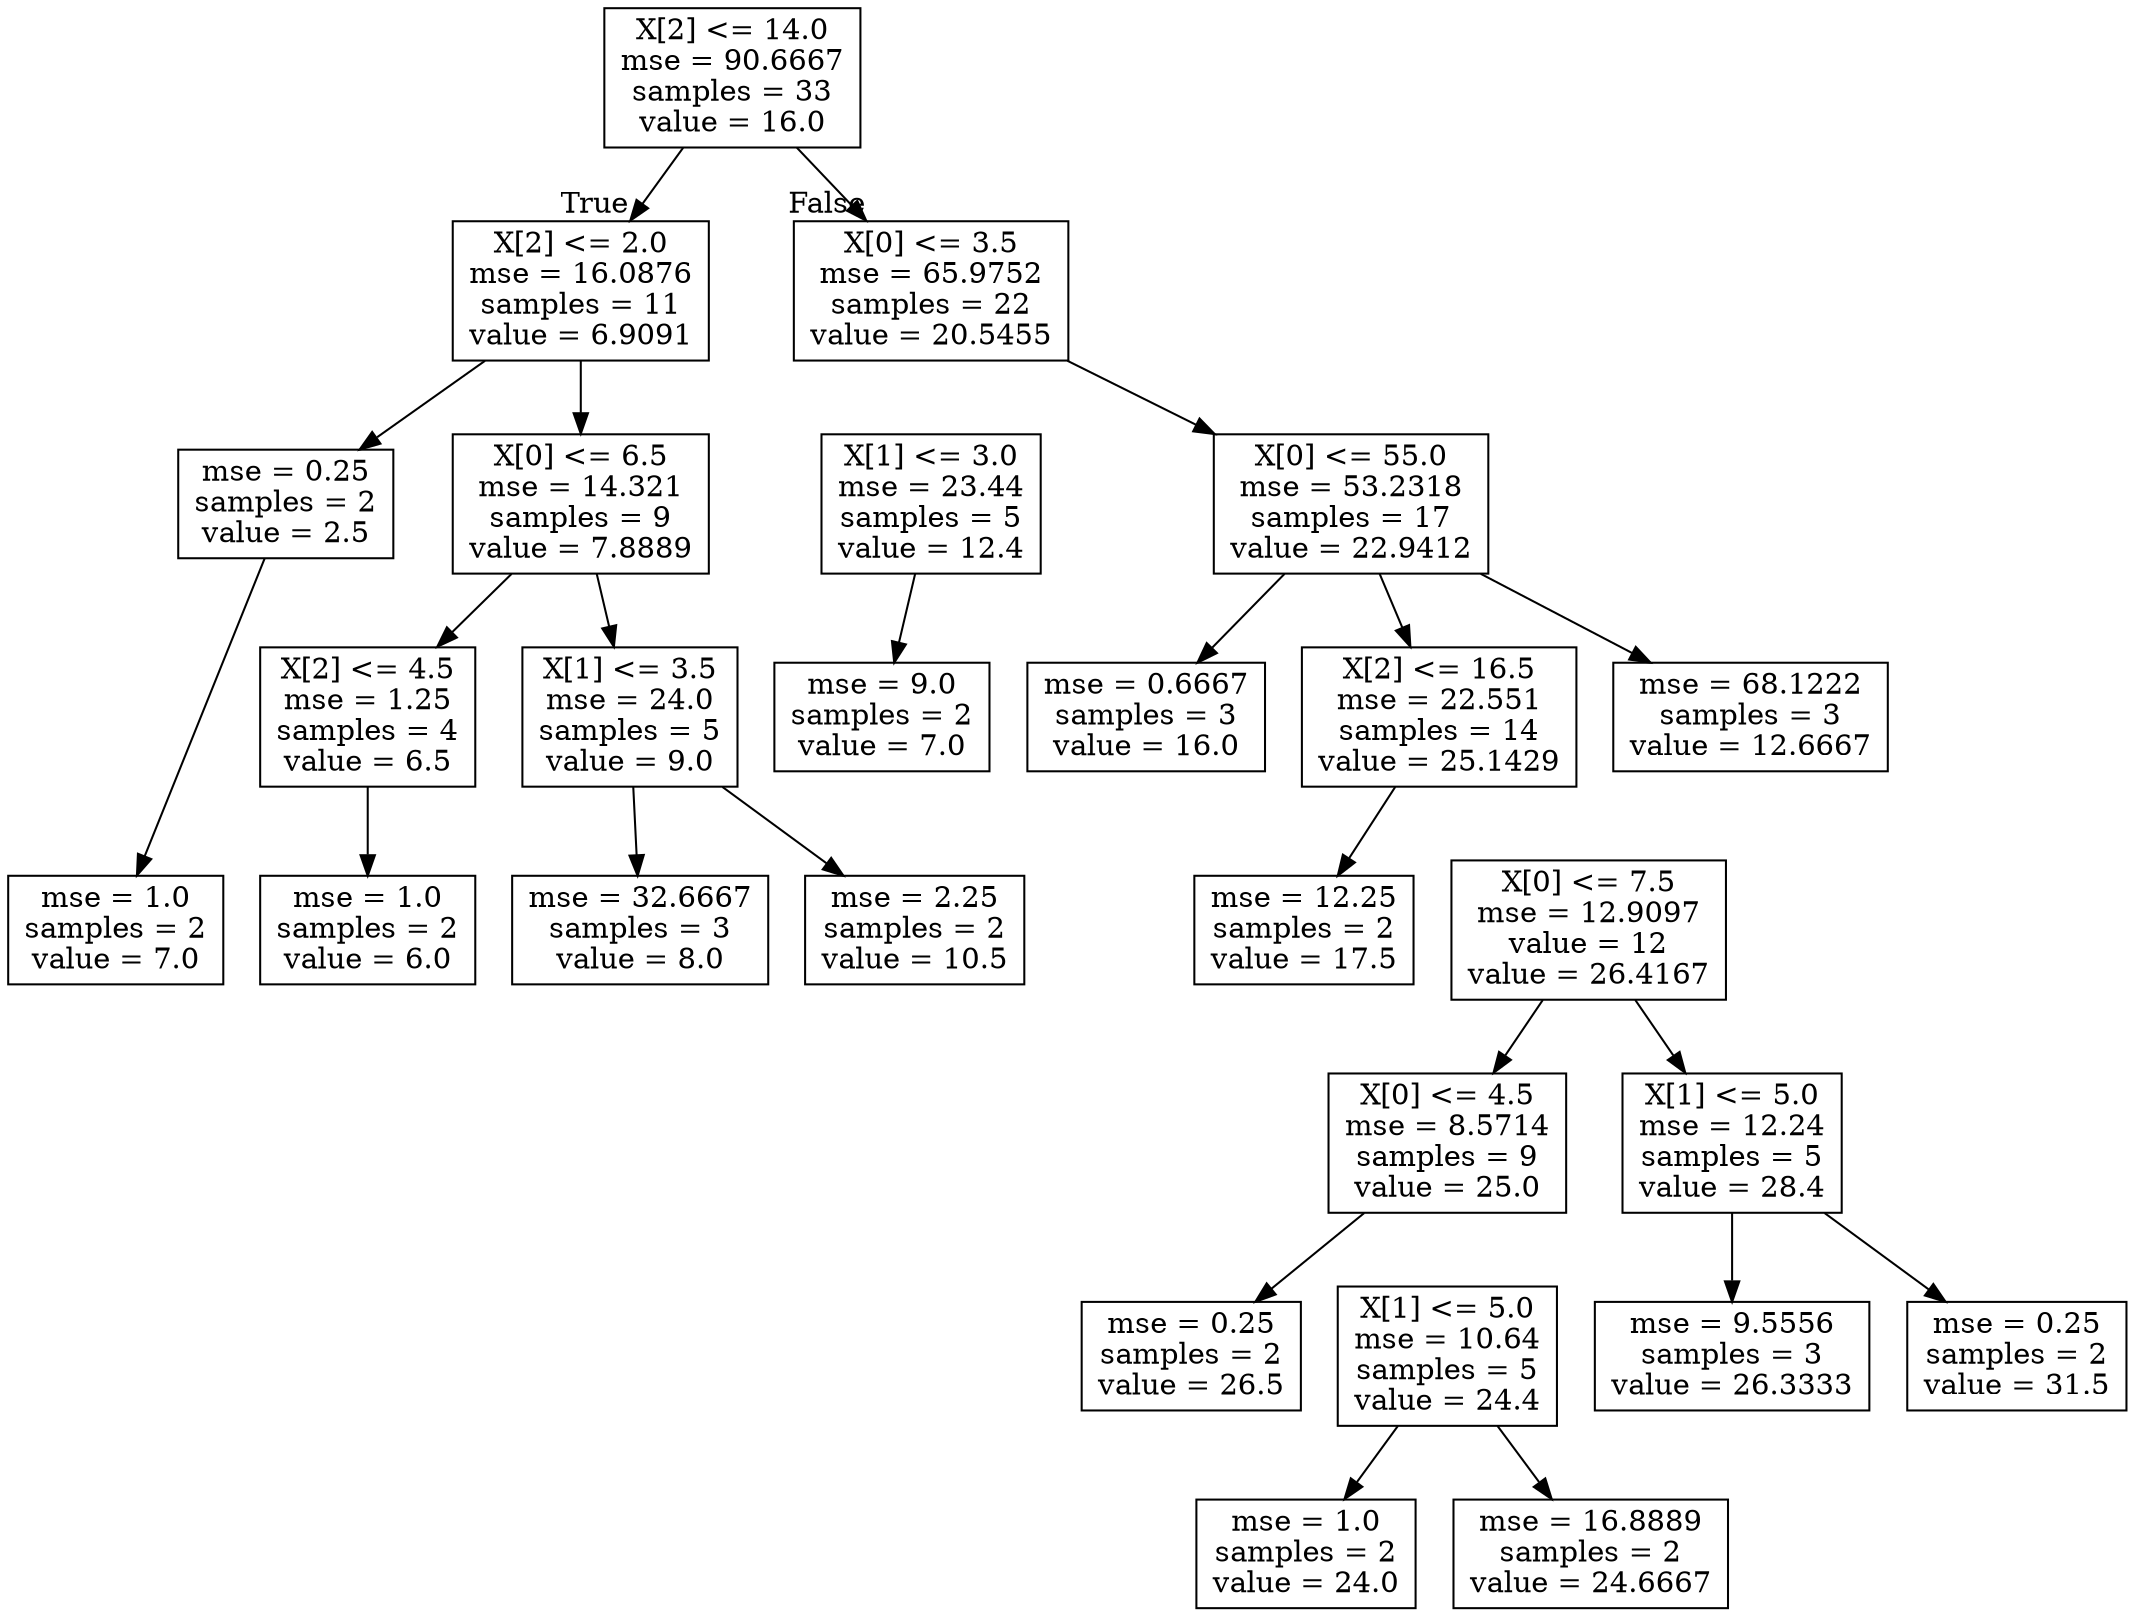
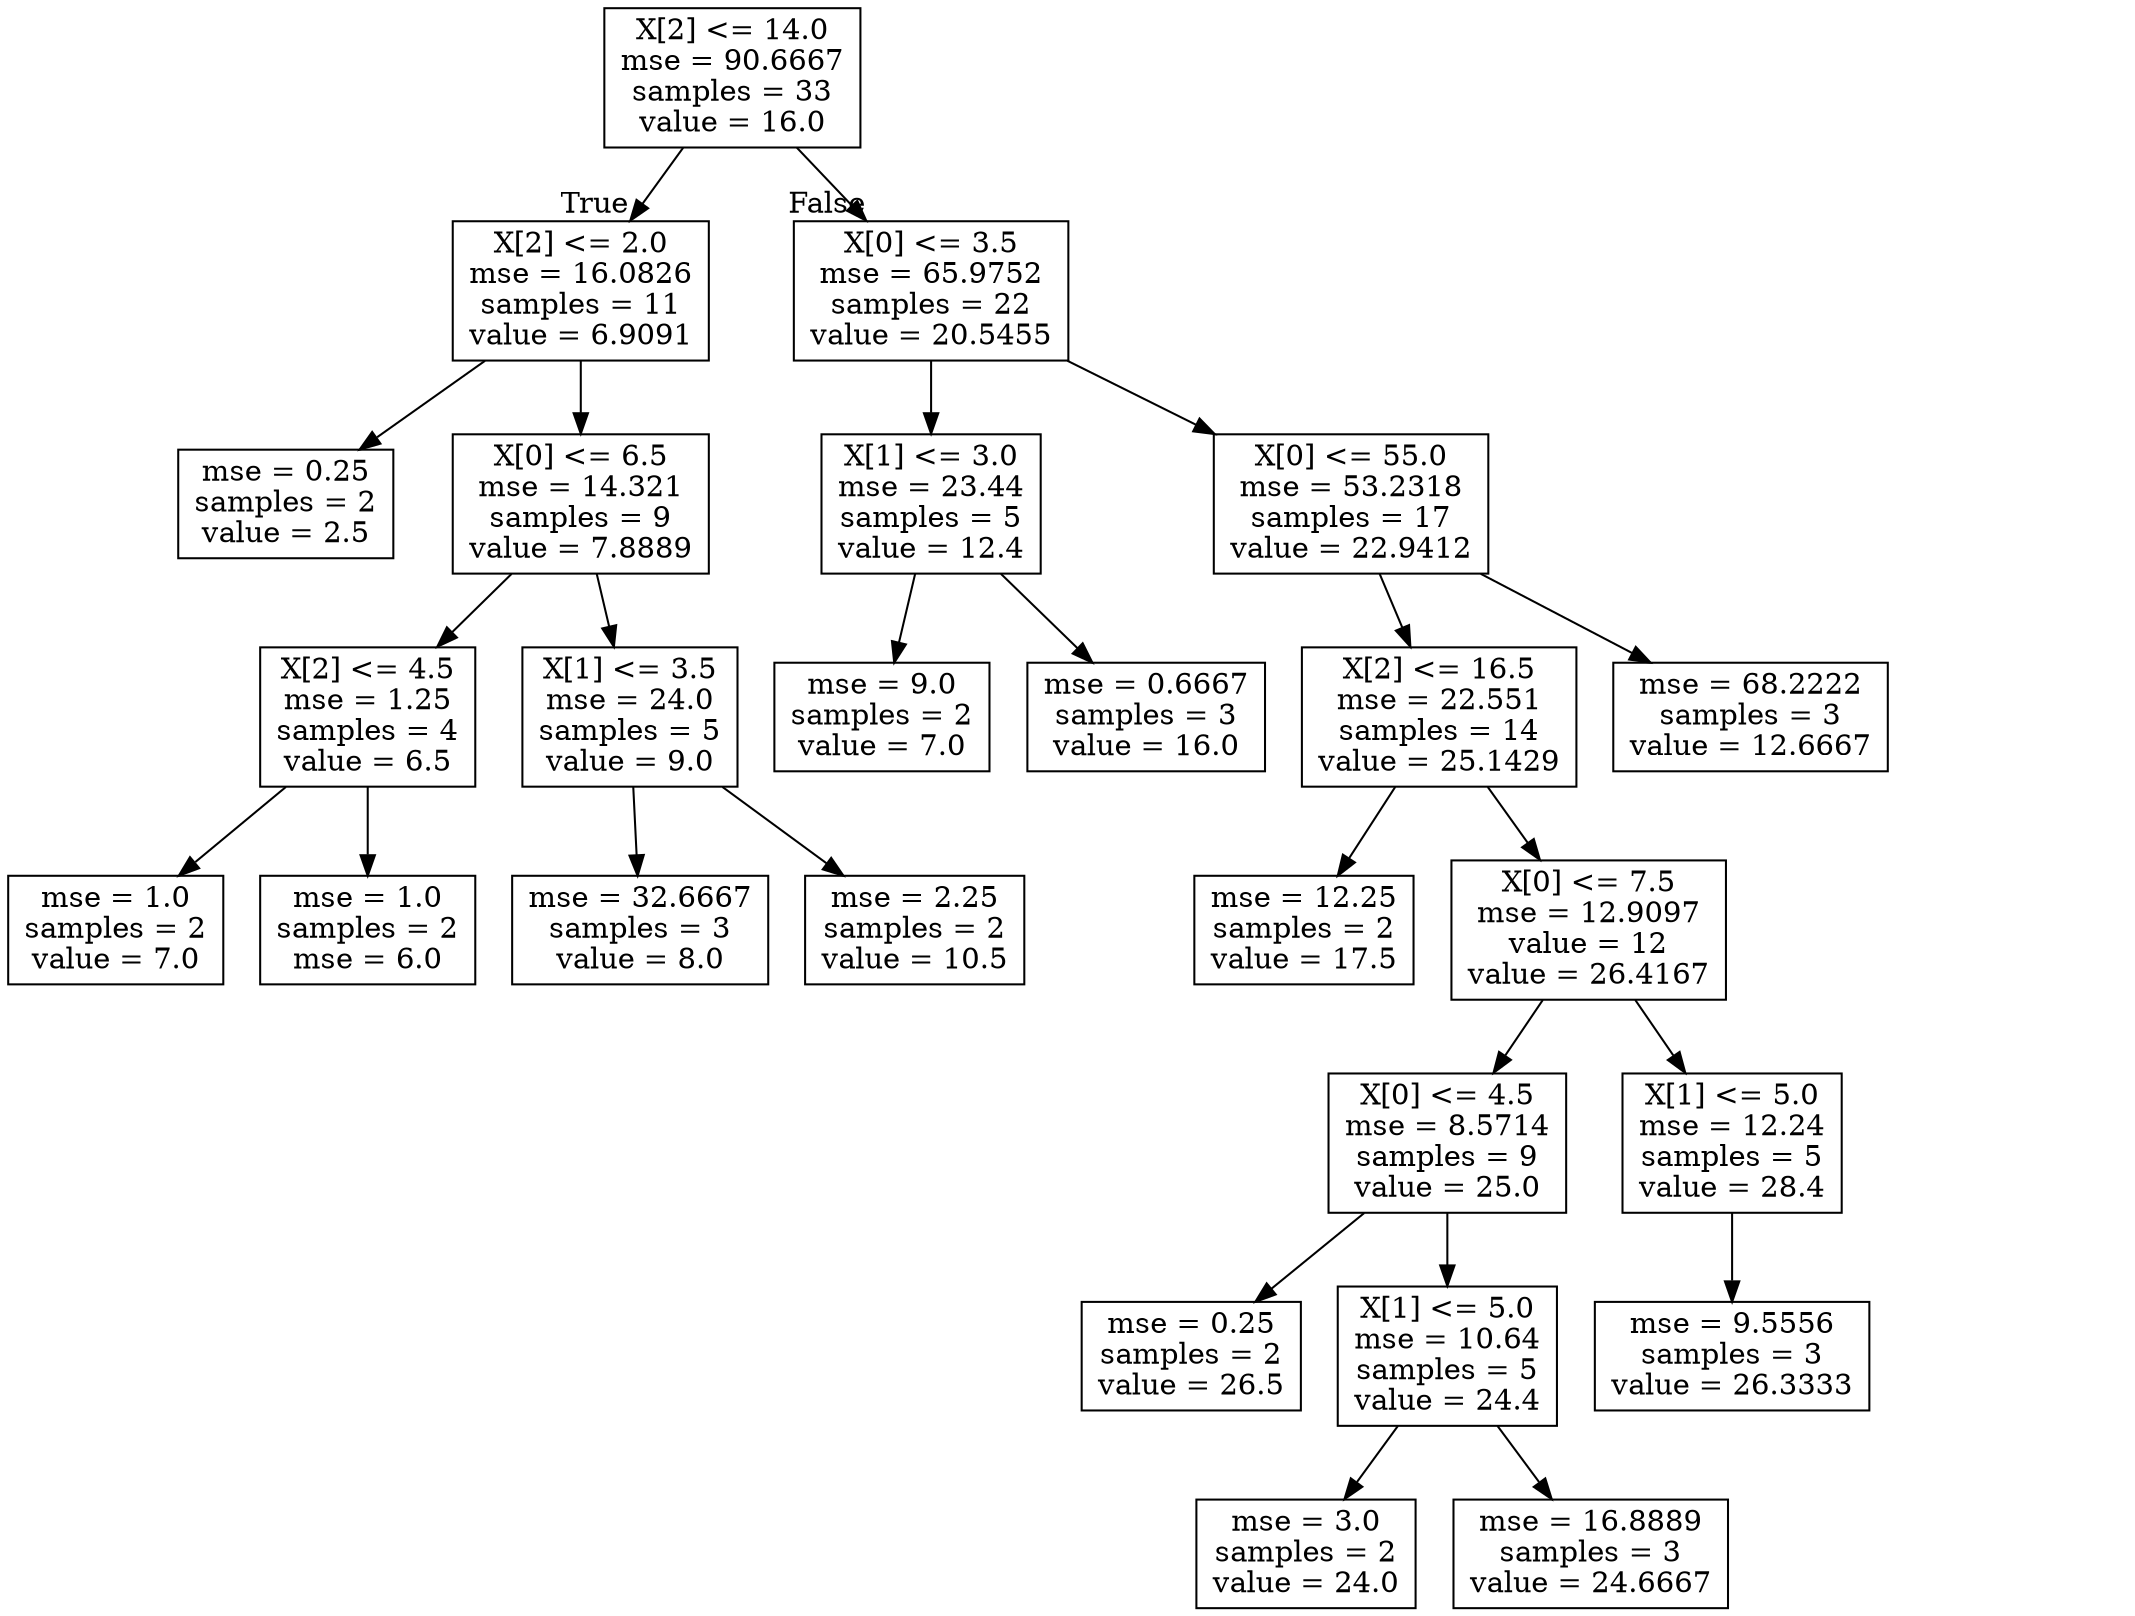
  digraph {
    node [shape=box]
    n1 [label="X[2] <= 14.0\nmse = 90.6667\nsamples = 33\nvalue = 16.0"]
-   n2 [label="X[2] <= 2.0\nmse = 16.0876\nsamples = 11\nvalue = 6.9091"]
+   n2 [label="X[2] <= 2.0\nmse = 16.0826\nsamples = 11\nvalue = 6.9091"]
    n3 [label="X[0] <= 3.5\nmse = 65.9752\nsamples = 22\nvalue = 20.5455"]
    n4 [label="mse = 0.25\nsamples = 2\nvalue = 2.5"]
    n5 [label="X[0] <= 6.5\nmse = 14.321\nsamples = 9\nvalue = 7.8889"]
    n6 [label="X[1] <= 3.0\nmse = 23.44\nsamples = 5\nvalue = 12.4"]
    n7 [label="X[0] <= 55.0\nmse = 53.2318\nsamples = 17\nvalue = 22.9412"]
    n8 [label="X[2] <= 4.5\nmse = 1.25\nsamples = 4\nvalue = 6.5"]
    n9 [label="X[1] <= 3.5\nmse = 24.0\nsamples = 5\nvalue = 9.0"]
    n10 [label="mse = 1.0\nsamples = 2\nvalue = 7.0"]
-   n11 [label="mse = 1.0\nsamples = 2\nvalue = 6.0"]
+   n11 [label="mse = 1.0\nsamples = 2\nmse = 6.0"]
    n12 [label="mse = 32.6667\nsamples = 3\nvalue = 8.0"]
    n13 [label="mse = 2.25\nsamples = 2\nvalue = 10.5"]
    n14 [label="mse = 9.0\nsamples = 2\nvalue = 7.0"]
    n15 [label="mse = 0.6667\nsamples = 3\nvalue = 16.0"]
    n16 [label="X[2] <= 16.5\nmse = 22.551\nsamples = 14\nvalue = 25.1429"]
-   n17 [label="mse = 68.1222\nsamples = 3\nvalue = 12.6667"]
+   n17 [label="mse = 68.2222\nsamples = 3\nvalue = 12.6667"]
    n18 [label="mse = 12.25\nsamples = 2\nvalue = 17.5"]
    n19 [label="X[0] <= 7.5\nmse = 12.9097\nvalue = 12\nvalue = 26.4167"]
    n20 [label="X[0] <= 4.5\nmse = 8.5714\nsamples = 9\nvalue = 25.0"]
    n21 [label="X[1] <= 5.0\nmse = 12.24\nsamples = 5\nvalue = 28.4"]
    n22 [label="mse = 0.25\nsamples = 2\nvalue = 26.5"]
    n23 [label="X[1] <= 5.0\nmse = 10.64\nsamples = 5\nvalue = 24.4"]
    n24 [label="mse = 9.5556\nsamples = 3\nvalue = 26.3333"]
-   n25 [label="mse = 0.25\nsamples = 2\nvalue = 31.5"]
-   n26 [label="mse = 1.0\nsamples = 2\nvalue = 24.0"]
-   n27 [label="mse = 16.8889\nsamples = 2\nvalue = 24.6667"]
+   n26 [label="mse = 3.0\nsamples = 2\nvalue = 24.0"]
+   n27 [label="mse = 16.8889\nsamples = 3\nvalue = 24.6667"]
    n1 -> n2 [headlabel=True labelangle=45 labeldistance=2.5]
    n1 -> n3 [headlabel=False labelangle=-45 labeldistance=2.5]
    n2 -> n4
    n2 -> n5
+   n3 -> n6
    n3 -> n7
    n5 -> n8
    n5 -> n9
    n6 -> n14
-   n7 -> n15
+   n6 -> n15
    n7 -> n16
    n7 -> n17
-   n4 -> n10
+   n8 -> n10
    n8 -> n11
    n9 -> n12
    n9 -> n13
    n16 -> n18
+   n16 -> n19
    n19 -> n20
    n19 -> n21
    n20 -> n22
+   n20 -> n23
    n21 -> n24
-   n21 -> n25
    n23 -> n26
    n23 -> n27
  }
